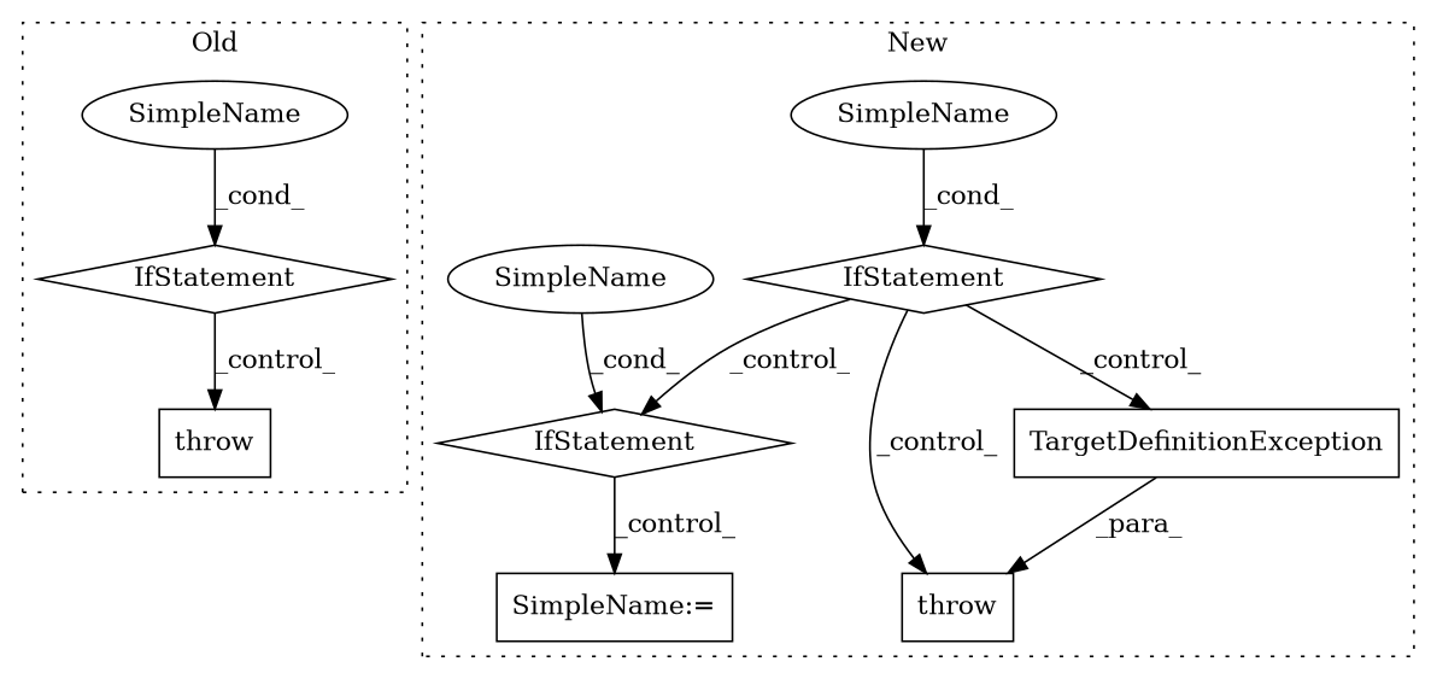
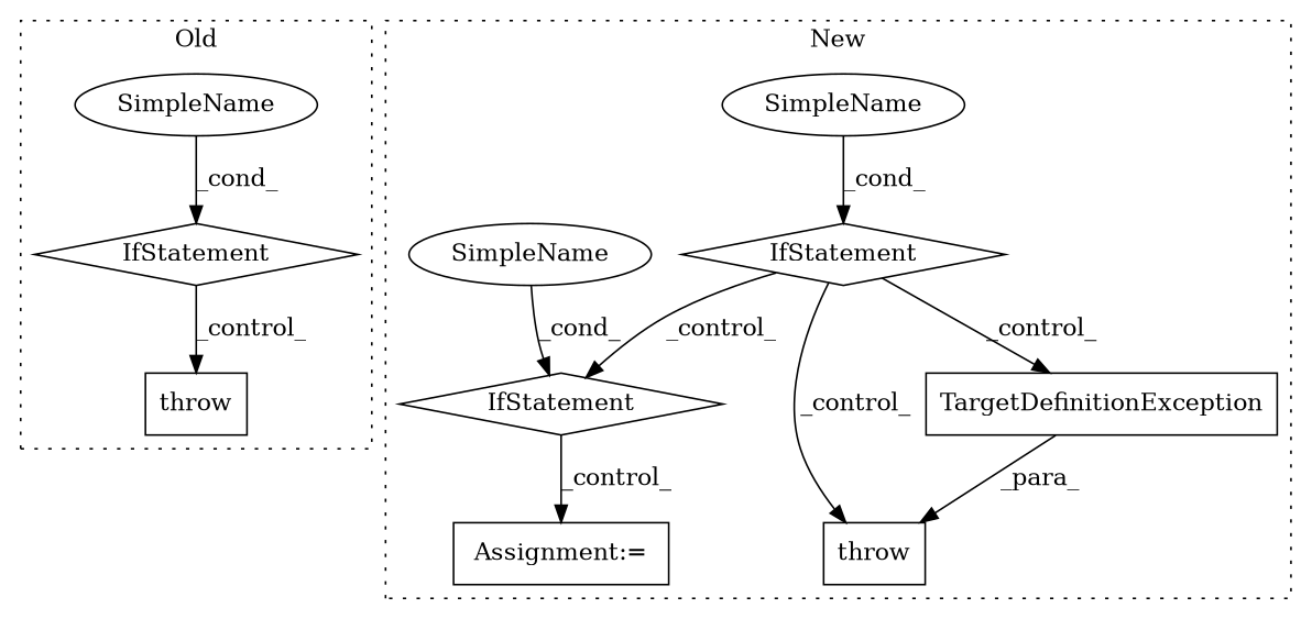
  digraph {
    node [a=25 shape=box]
    n1 [l="4,2" label=IfStatement s="1876,1920" shape=diamond]
    n2 [a=42 label=SimpleName shape=ellipse]
    n3 [a=53 l=6 label=throw s=1932]
    n4 [a=32 l="26,1" label=TargetDefinitionException s="1174,1239"]
    n5 [a=42 label=SimpleName shape=ellipse]
    n6 [a=53 l=6 label=throw s=1168]
    n7 [l="4,2" label=IfStatement s="1100,1158" shape=diamond]
-   n8 [a=7 l=1 label="SimpleName:=" s=1721]
+   n8 [a=7 l=1 label="Assignment:=" s=1721]
    n9 [l="4,2" label=IfStatement s="1584,1630" shape=diamond]
    n10 [a=42 label=SimpleName shape=ellipse]
    subgraph cluster_1 {
      label=Old
      style=dotted
      n1
      n2
      n3
    }
    subgraph cluster_2 {
      label=New
      style=dotted
      n4
      n5
      n6
      n7
      n8
      n9
      n10
    }
    n1 -> n3 [label=_control_]
    n2 -> n1 [label=_cond_]
    n4 -> n6 [label=_para_]
    n5 -> n7 [label=_cond_]
    n7 -> n4 [label=_control_]
    n7 -> n6 [label=_control_]
    n7 -> n9 [label=_control_]
    n9 -> n8 [label=_control_]
    n10 -> n9 [label=_cond_]
  }
